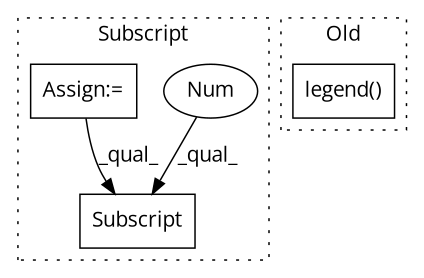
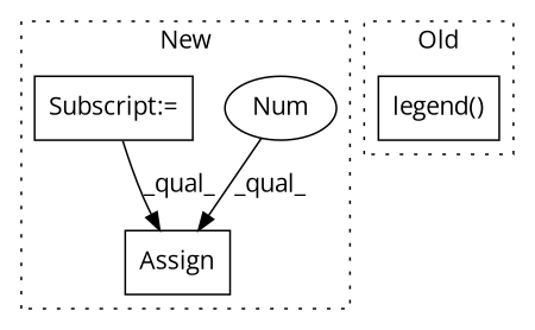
  digraph {
    fontname="Open Sans"
    node [fontname="Open Sans" shape=box]
    edge [fontname="Open Sans"]
-   n1 [a=63 l="18,0" label=Subscript s="2658,0"]
+   n1 [a=63 l="18,0" label=Assign s="2658,0"]
    n2 [a=76 l=1 label=Num s=2674 shape=ellipse]
-   n3 [a=68 l=3 label="Assign:=" s=2583]
+   n3 [a=68 l=3 label="Subscript:=" s=2583]
    n4 [a=75 l="10,16" label="legend()" s="2190,2235"]
    subgraph cluster_1 {
-     label=Subscript
+     label=New
      style=dotted
      n1
      n2
      n3
    }
    subgraph cluster_2 {
      label=Old
      style=dotted
      n4
    }
    n2 -> n1 [label=_qual_]
    n3 -> n1 [label=_qual_]
  }
